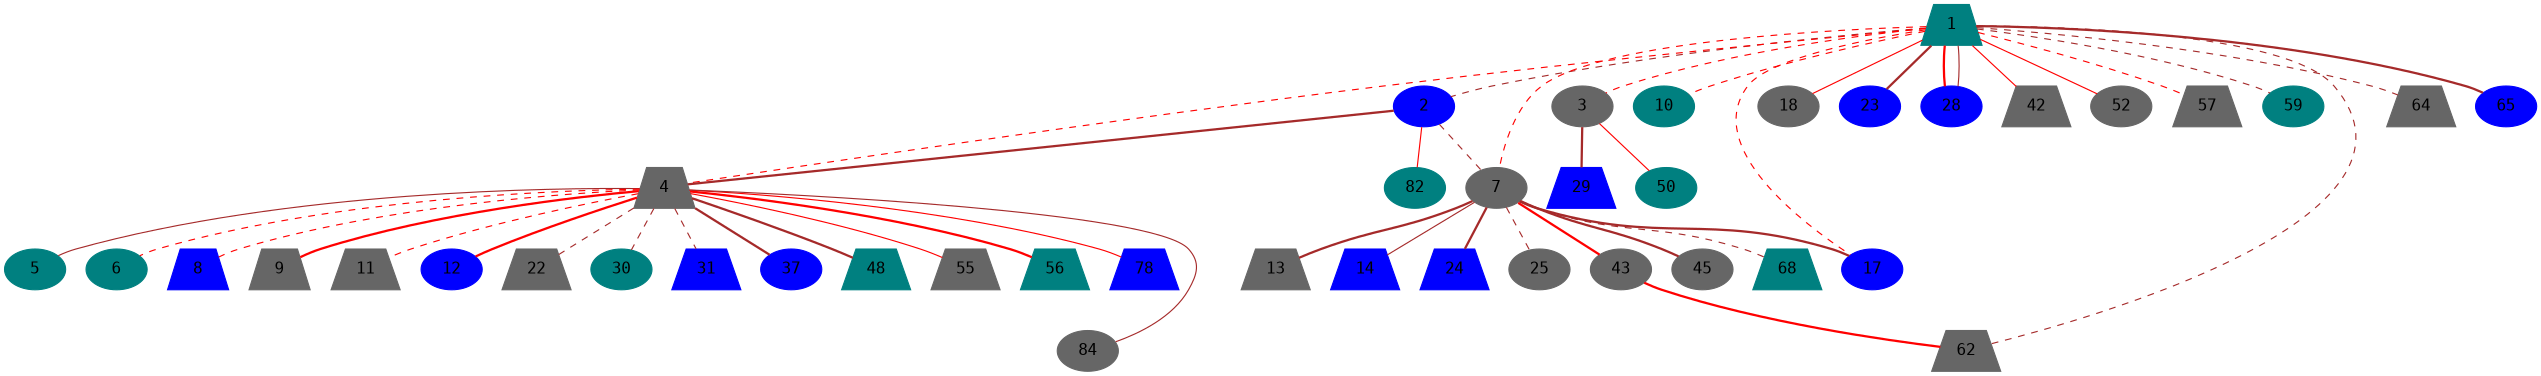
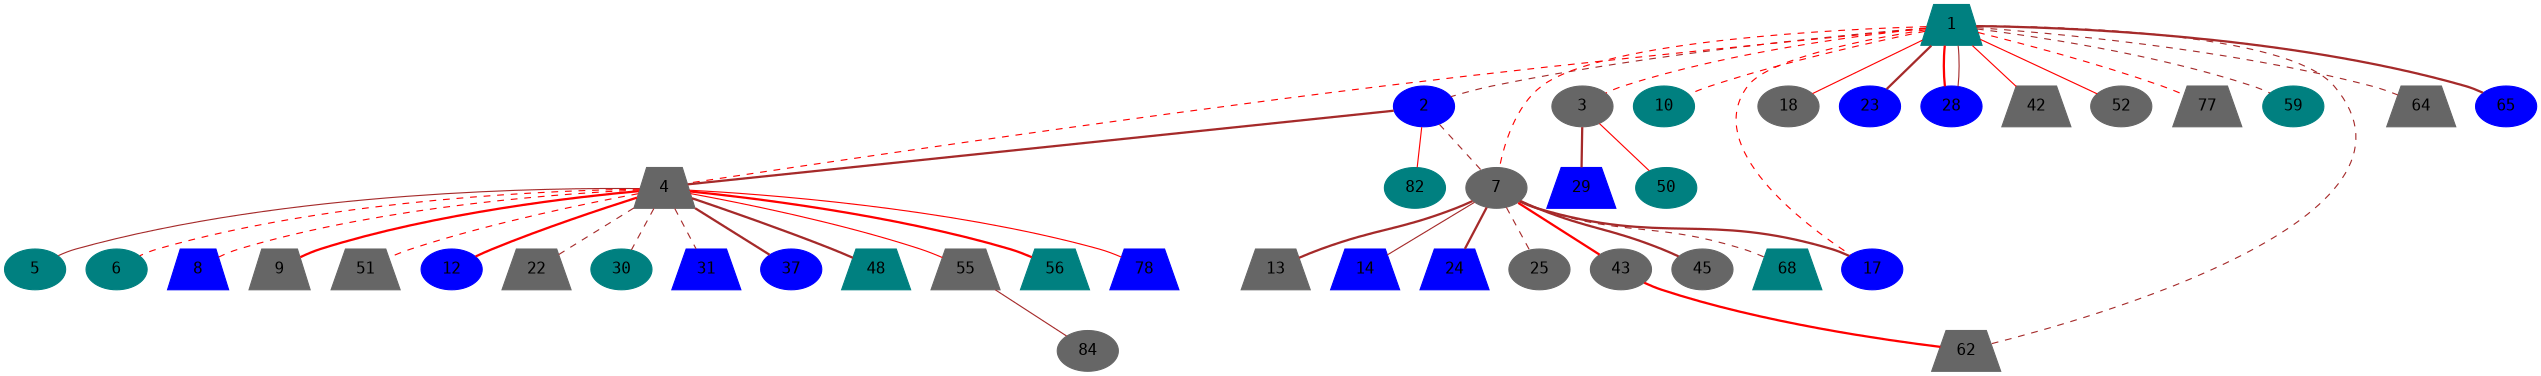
  graph {
    fontname="DejaVu Sans Mono"
    node [color=gray40 fontname="DejaVu Sans Mono" shape=ellipse style=filled]
    edge [color=brown fontname="DejaVu Sans Mono" style=dashed]
    1 [color=teal shape=trapezium]
    2 [color=blue]
    3
    4 [shape=trapezium]
    7
    10 [color=teal]
    17 [color=blue super="+34+47"]
    18
    23 [color=blue]
    28 [color=blue]
    42 [shape=trapezium super="+83"]
    52
-   57 [shape=trapezium]
+   57 [shape=trapezium label=77]
    59 [color=teal]
    62 [shape=trapezium super="+80"]
    64 [shape=trapezium]
    65 [color=blue]
    82 [color=teal]
    29 [color=blue shape=trapezium]
    50 [color=teal]
    5 [color=teal super="+54+67"]
    6 [color=teal super="+33+36+66+15"]
    8 [color=blue shape=trapezium super="+16+32+20+21+73+74+77+19"]
    9 [shape=trapezium]
-   11 [shape=trapezium super="+39"]
+   11 [shape=trapezium super="+39" label=51]
    12 [color=blue]
    22 [shape=trapezium super="+81"]
    30 [color=teal]
    31 [color=blue shape=trapezium]
    37 [color=blue super="+41"]
    48 [color=teal shape=trapezium]
    55 [shape=trapezium]
    56 [color=teal shape=trapezium]
    78 [color=blue shape=trapezium]
    84
    13 [shape=trapezium super="+40+38+75+26"]
    14 [color=blue shape=trapezium]
    24 [color=blue shape=trapezium super="+85+53+58"]
    25 [super="+35"]
    43 [super="+49"]
    45
    68 [color=teal shape=trapezium]
    1 -- 2
    1 -- 3 [color=red]
    1 -- 4 [color=red]
    1 -- 7 [color=red]
    1 -- 10 [color=red]
    1 -- 17 [color=red]
    1 -- 18 [color=red style=solid]
    1 -- 23 [style=bold]
    1 -- 28 [color=red style=bold]
    1 -- 28 [style=solid]
    1 -- 42 [color=red style=solid]
    1 -- 52 [color=red style=solid]
    1 -- 57 [color=red]
    1 -- 59
    1 -- 62
    1 -- 64
    1 -- 65 [style=bold]
    2 -- 4 [style=bold]
    2 -- 7
    2 -- 82 [color=red style=solid]
    3 -- 29 [style=bold]
    3 -- 50 [color=red style=solid]
    4 -- 5 [style=solid]
    4 -- 6 [color=red]
    4 -- 8 [color=red weight=2]
    4 -- 9 [color=red style=bold]
    4 -- 11 [color=red]
    4 -- 12 [color=red style=bold]
    4 -- 22
    4 -- 30
    4 -- 31
    4 -- 37 [style=bold]
    4 -- 48 [style=bold]
    4 -- 55 [color=red style=solid]
    4 -- 56 [color=red style=bold]
    4 -- 78 [color=red style=solid]
-   4 -- 84 [style=solid]
+   55 -- 84 [style=solid]
    7 -- 17 [style=bold]
    7 -- 13 [style=bold]
    7 -- 14 [style=solid]
    7 -- 24 [style=bold]
    7 -- 25
    7 -- 43 [color=red style=bold]
    7 -- 45 [style=bold]
    7 -- 68
    43 -- 62 [color=red style=bold]
  }
